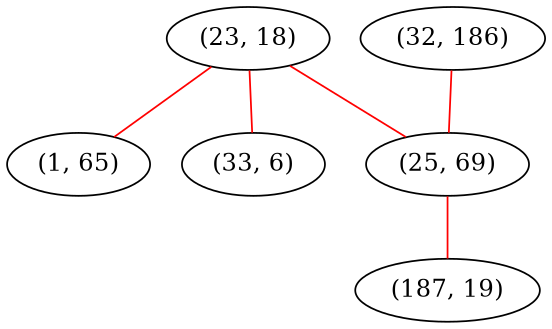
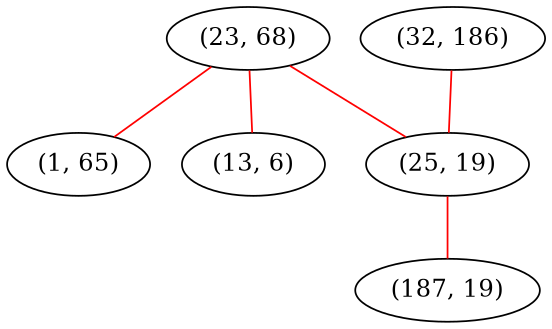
  graph {
    edge [color=red weight=1]
    n1 [label="(1, 65)"]
-   "(23, 68)" [label="(23, 18)"]
-   "(25, 69)"
-   "(13, 6)" [label="(33, 6)"]
+   "(23, 68)"
+   "(25, 69)" [label="(25, 19)"]
+   "(13, 6)"
    n5 [label="(187, 19)"]
    "(32, 186)"
    "(23, 68)" -- n1
    "(23, 68)" -- "(25, 69)"
    "(23, 68)" -- "(13, 6)"
    "(25, 69)" -- n5
    "(32, 186)" -- "(25, 69)"
  }
